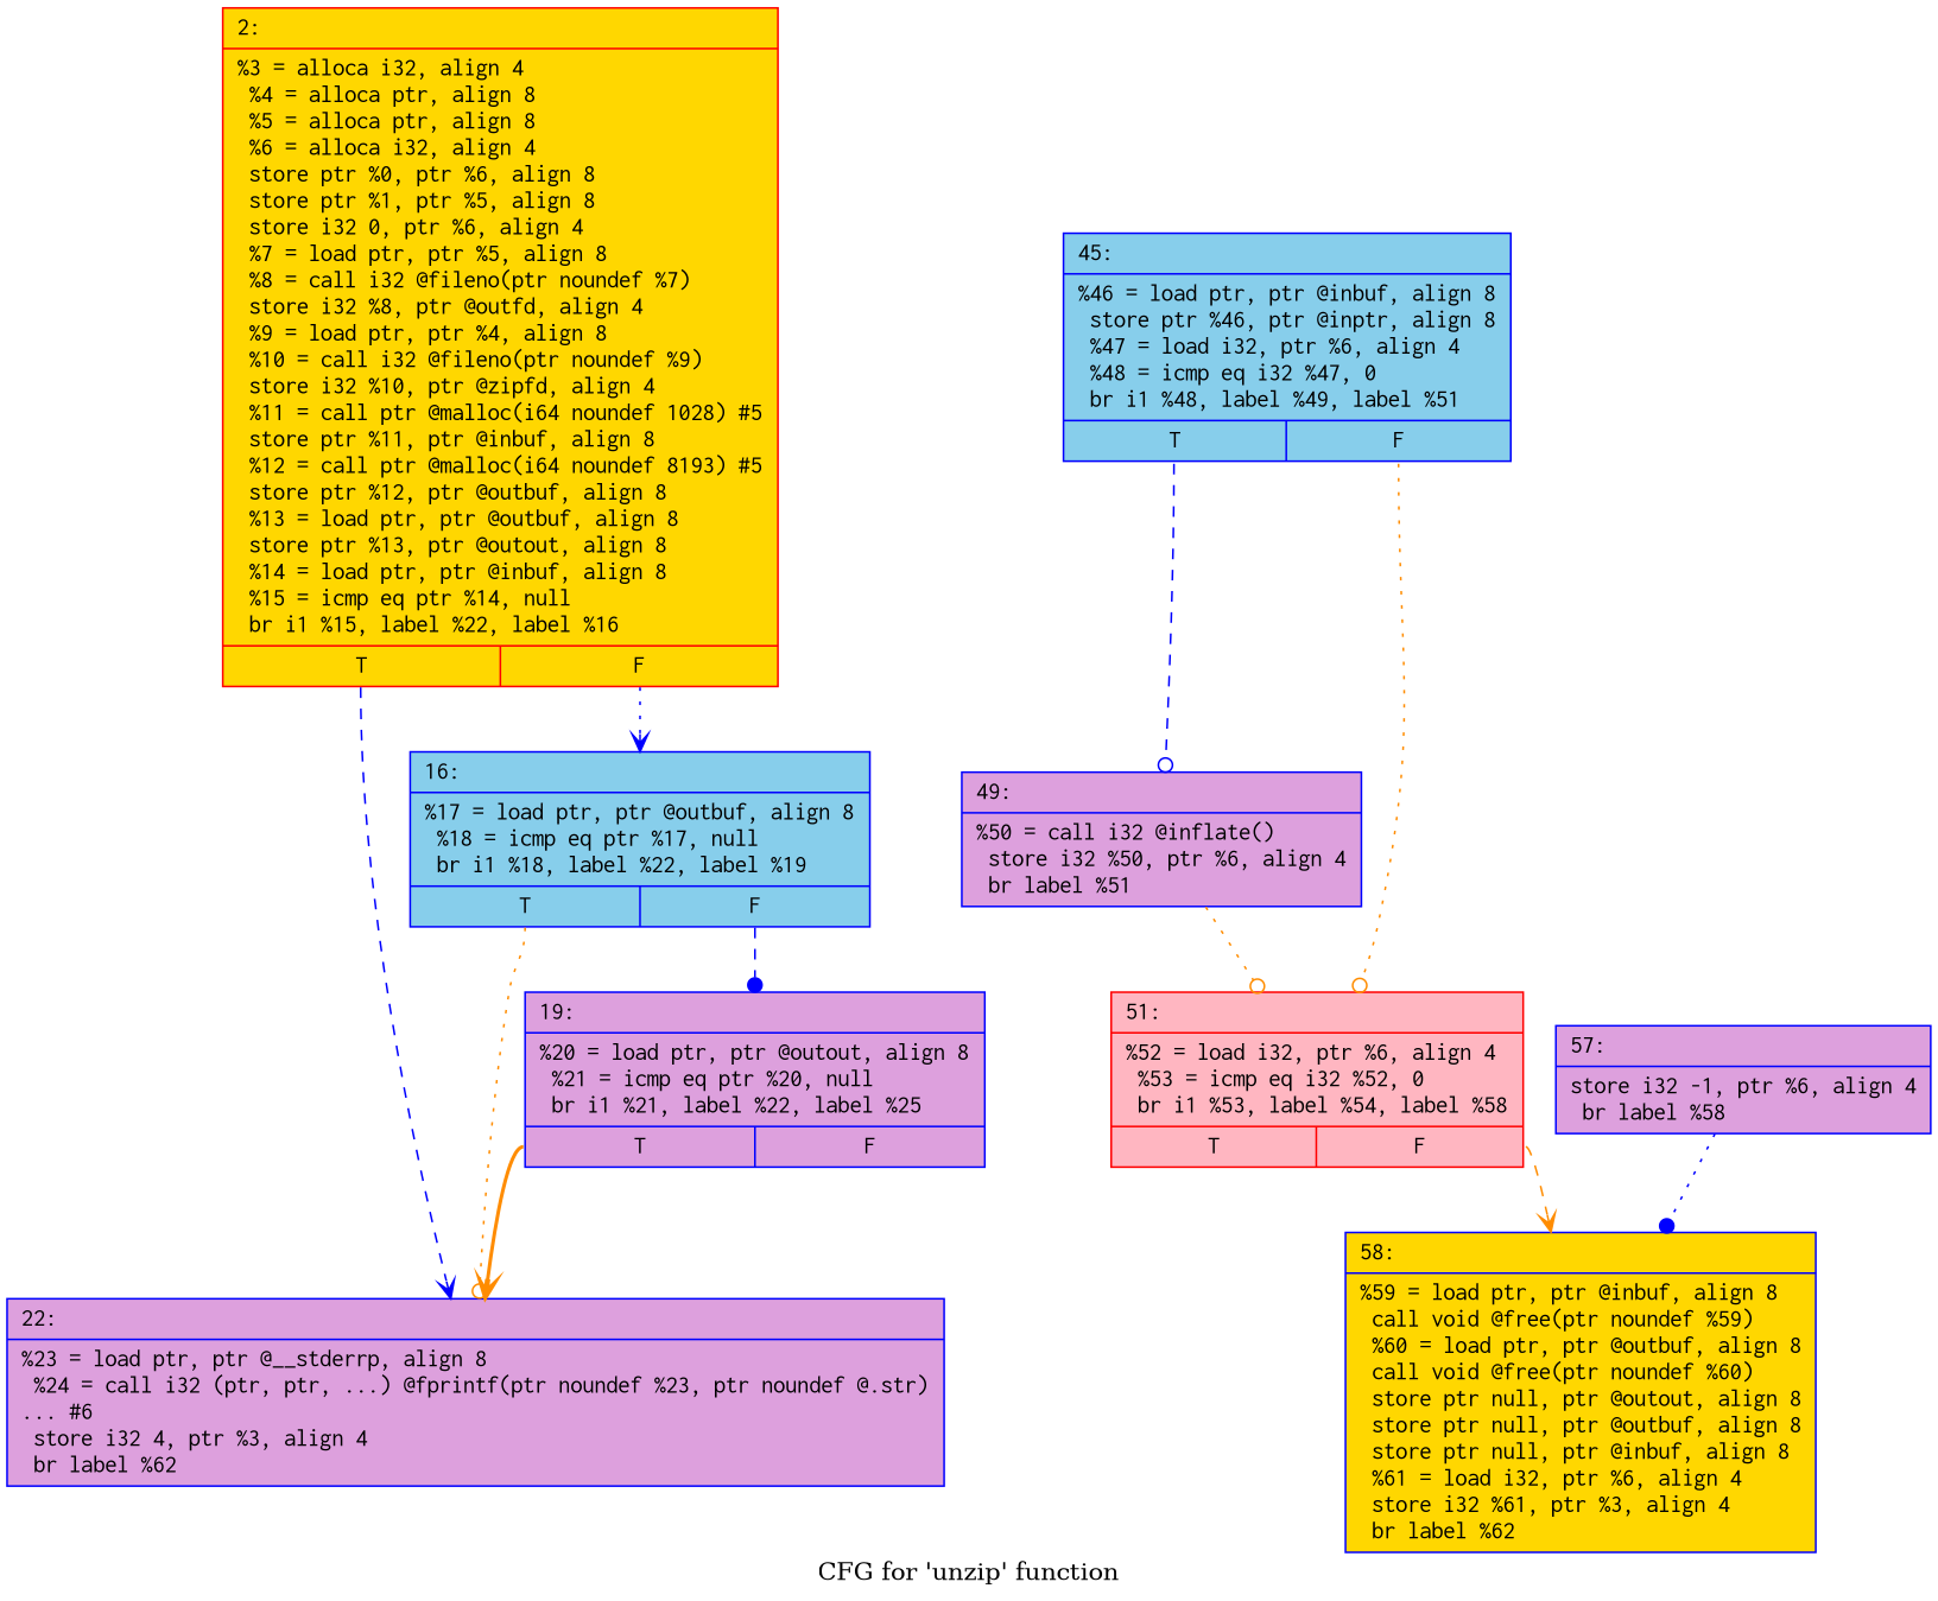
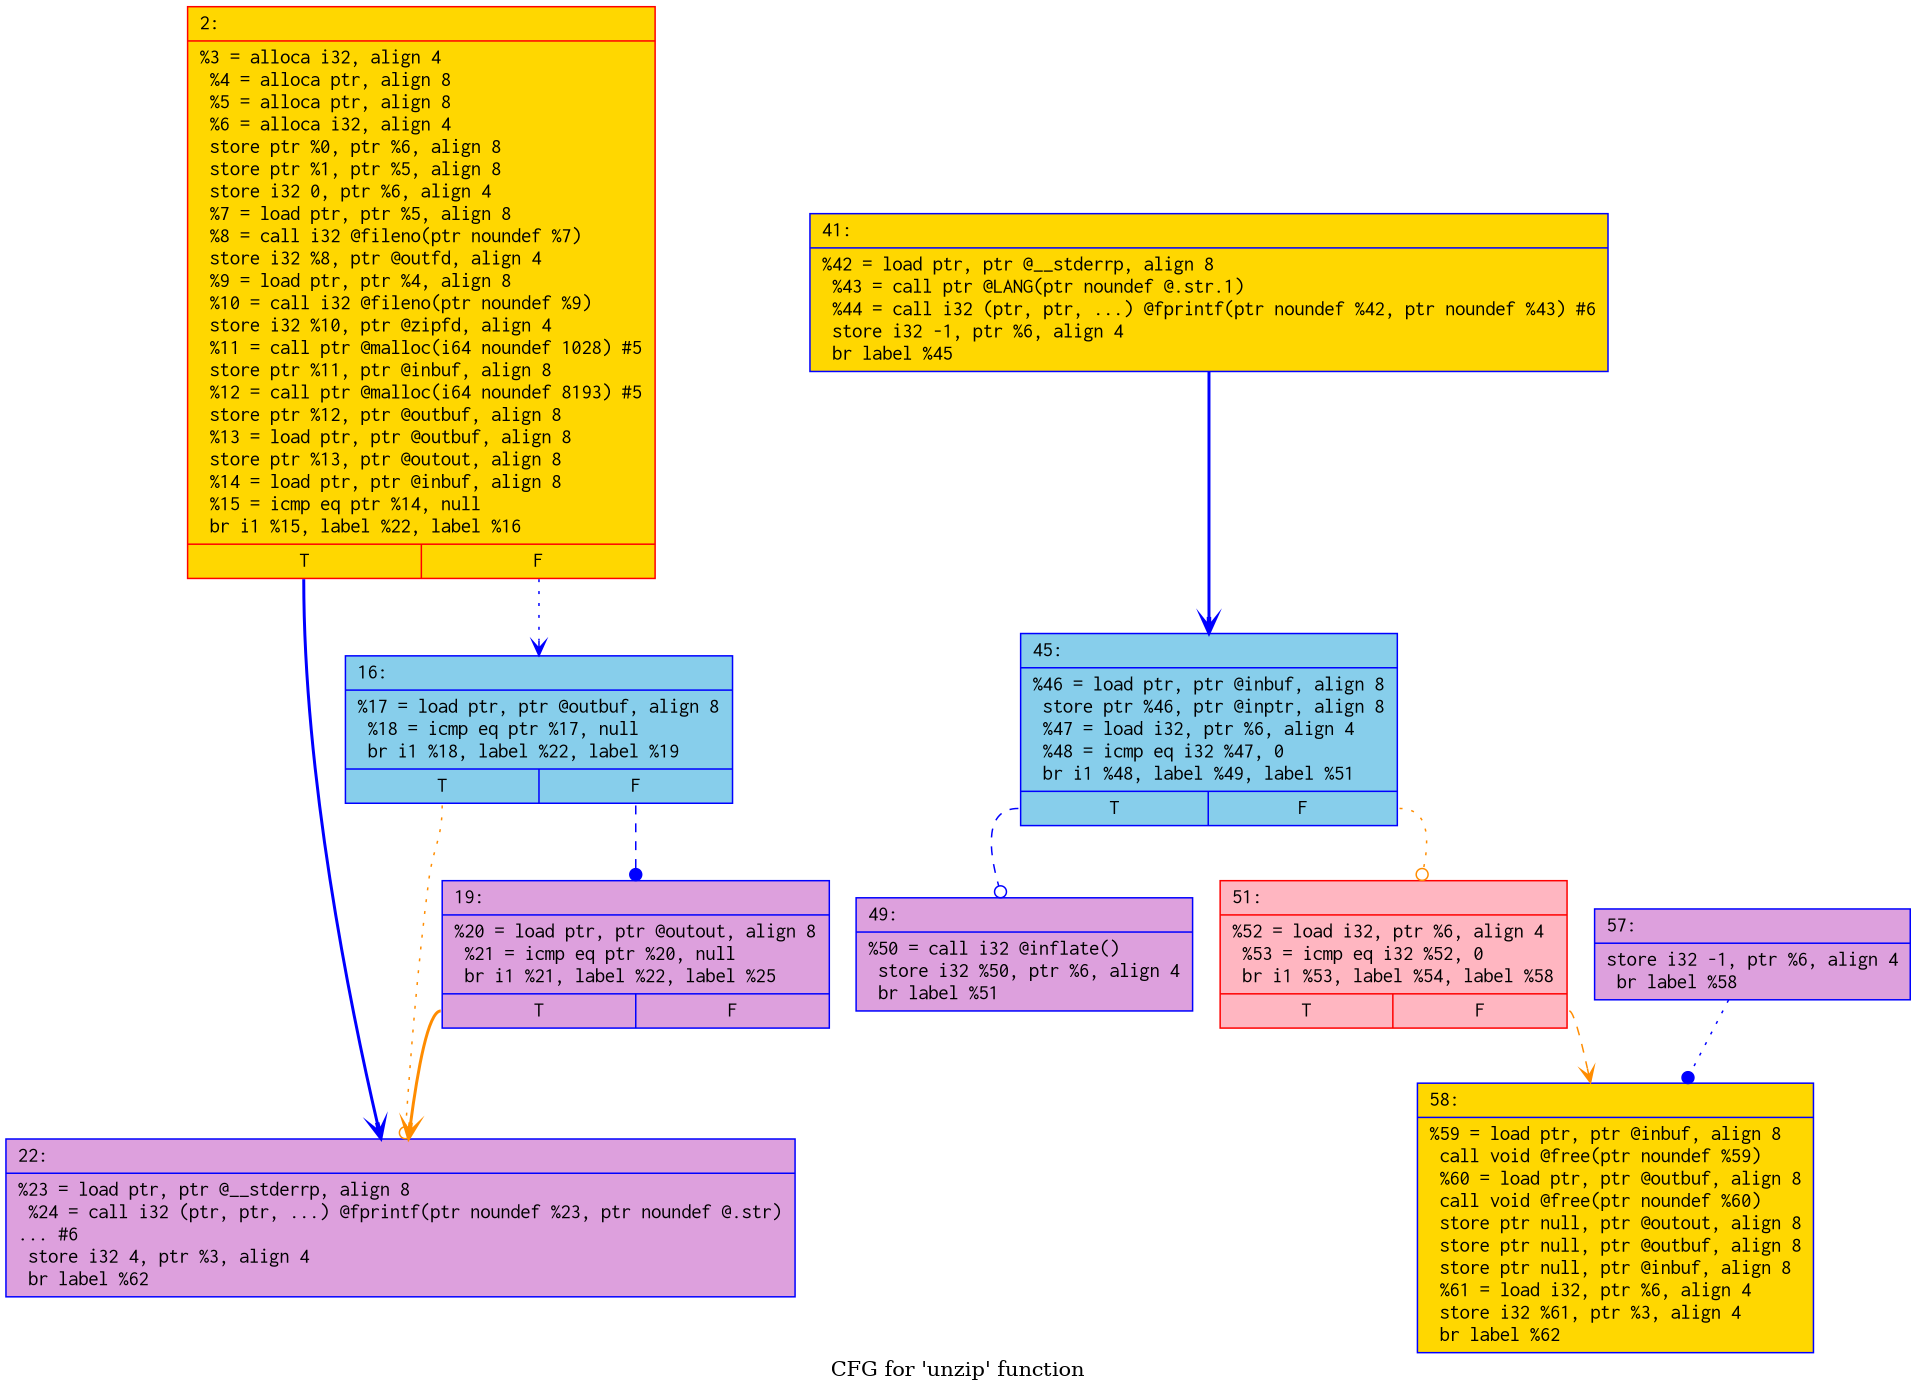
  digraph {
    label="CFG for 'unzip' function"
    node [color=blue fillcolor=plum fontname=Courier shape=record style=filled]
    edge [arrowhead=vee color=blue style=dotted tailport=s0]
    n1 [color=red fillcolor=gold label="{2:\l|  %3 = alloca i32, align 4\l  %4 = alloca ptr, align 8\l  %5 = alloca ptr, align 8\l  %6 = alloca i32, align 4\l  store ptr %0, ptr %6, align 8\l  store ptr %1, ptr %5, align 8\l  store i32 0, ptr %6, align 4\l  %7 = load ptr, ptr %5, align 8\l  %8 = call i32 @fileno(ptr noundef %7)\l  store i32 %8, ptr @outfd, align 4\l  %9 = load ptr, ptr %4, align 8\l  %10 = call i32 @fileno(ptr noundef %9)\l  store i32 %10, ptr @zipfd, align 4\l  %11 = call ptr @malloc(i64 noundef 1028) #5\l  store ptr %11, ptr @inbuf, align 8\l  %12 = call ptr @malloc(i64 noundef 8193) #5\l  store ptr %12, ptr @outbuf, align 8\l  %13 = load ptr, ptr @outbuf, align 8\l  store ptr %13, ptr @outout, align 8\l  %14 = load ptr, ptr @inbuf, align 8\l  %15 = icmp eq ptr %14, null\l  br i1 %15, label %22, label %16\l|{<s0>T|<s1>F}}"]
    n2 [label="{22:\l|  %23 = load ptr, ptr @__stderrp, align 8\l  %24 = call i32 (ptr, ptr, ...) @fprintf(ptr noundef %23, ptr noundef @.str)\l... #6\l  store i32 4, ptr %3, align 4\l  br label %62\l}"]
    n3 [fillcolor=skyblue label="{16:\l|  %17 = load ptr, ptr @outbuf, align 8\l  %18 = icmp eq ptr %17, null\l  br i1 %18, label %22, label %19\l|{<s0>T|<s1>F}}"]
    n4 [label="{19:\l|  %20 = load ptr, ptr @outout, align 8\l  %21 = icmp eq ptr %20, null\l  br i1 %21, label %22, label %25\l|{<s0>T|<s1>F}}"]
+   n5 [fillcolor=gold label="{41:\l|  %42 = load ptr, ptr @__stderrp, align 8\l  %43 = call ptr @LANG(ptr noundef @.str.1)\l  %44 = call i32 (ptr, ptr, ...) @fprintf(ptr noundef %42, ptr noundef %43) #6\l  store i32 -1, ptr %6, align 4\l  br label %45\l}"]
    n6 [fillcolor=skyblue label="{45:\l|  %46 = load ptr, ptr @inbuf, align 8\l  store ptr %46, ptr @inptr, align 8\l  %47 = load i32, ptr %6, align 4\l  %48 = icmp eq i32 %47, 0\l  br i1 %48, label %49, label %51\l|{<s0>T|<s1>F}}"]
    n7 [label="{49:\l|  %50 = call i32 @inflate()\l  store i32 %50, ptr %6, align 4\l  br label %51\l}"]
    n8 [color=red fillcolor=lightpink label="{51:\l|  %52 = load i32, ptr %6, align 4\l  %53 = icmp eq i32 %52, 0\l  br i1 %53, label %54, label %58\l|{<s0>T|<s1>F}}"]
    n9 [fillcolor=gold label="{58:\l|  %59 = load ptr, ptr @inbuf, align 8\l  call void @free(ptr noundef %59)\l  %60 = load ptr, ptr @outbuf, align 8\l  call void @free(ptr noundef %60)\l  store ptr null, ptr @outout, align 8\l  store ptr null, ptr @outbuf, align 8\l  store ptr null, ptr @inbuf, align 8\l  %61 = load i32, ptr %6, align 4\l  store i32 %61, ptr %3, align 4\l  br label %62\l}"]
    n10 [label="{57:\l|  store i32 -1, ptr %6, align 4\l  br label %58\l}"]
-   n1 -> n2 [style=dashed]
+   n1 -> n2 [style=bold]
    n1 -> n3 [tailport=s1]
    n3 -> n2 [arrowhead=odot color=darkorange]
    n3 -> n4 [arrowhead=dot style=dashed tailport=s1]
    n4 -> n2 [color=darkorange style=bold]
+   n5 -> n6 [style=bold]
    n6 -> n7 [arrowhead=odot style=dashed]
    n6 -> n8 [arrowhead=odot color=darkorange tailport=s1]
-   n7 -> n8 [arrowhead=odot color=darkorange]
    n8 -> n9 [color=darkorange style=dashed tailport=s1]
    n10 -> n9 [arrowhead=dot]
  }
